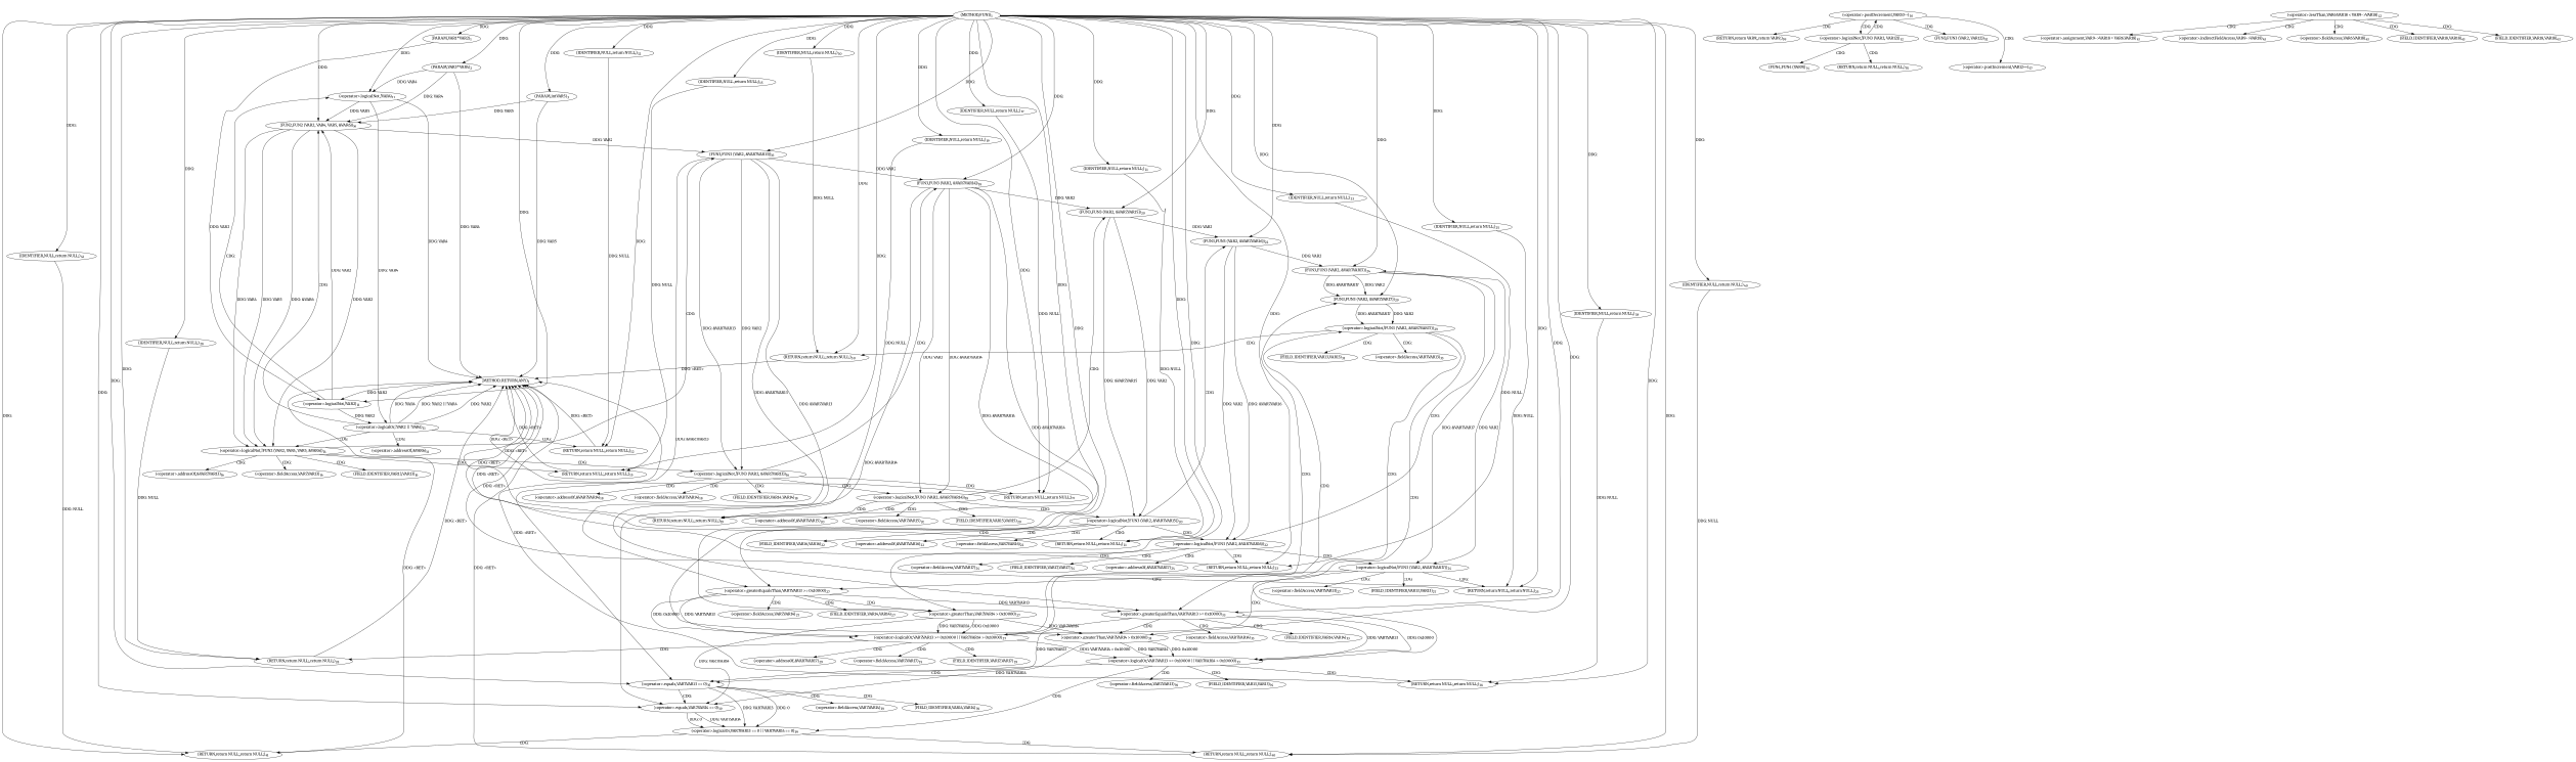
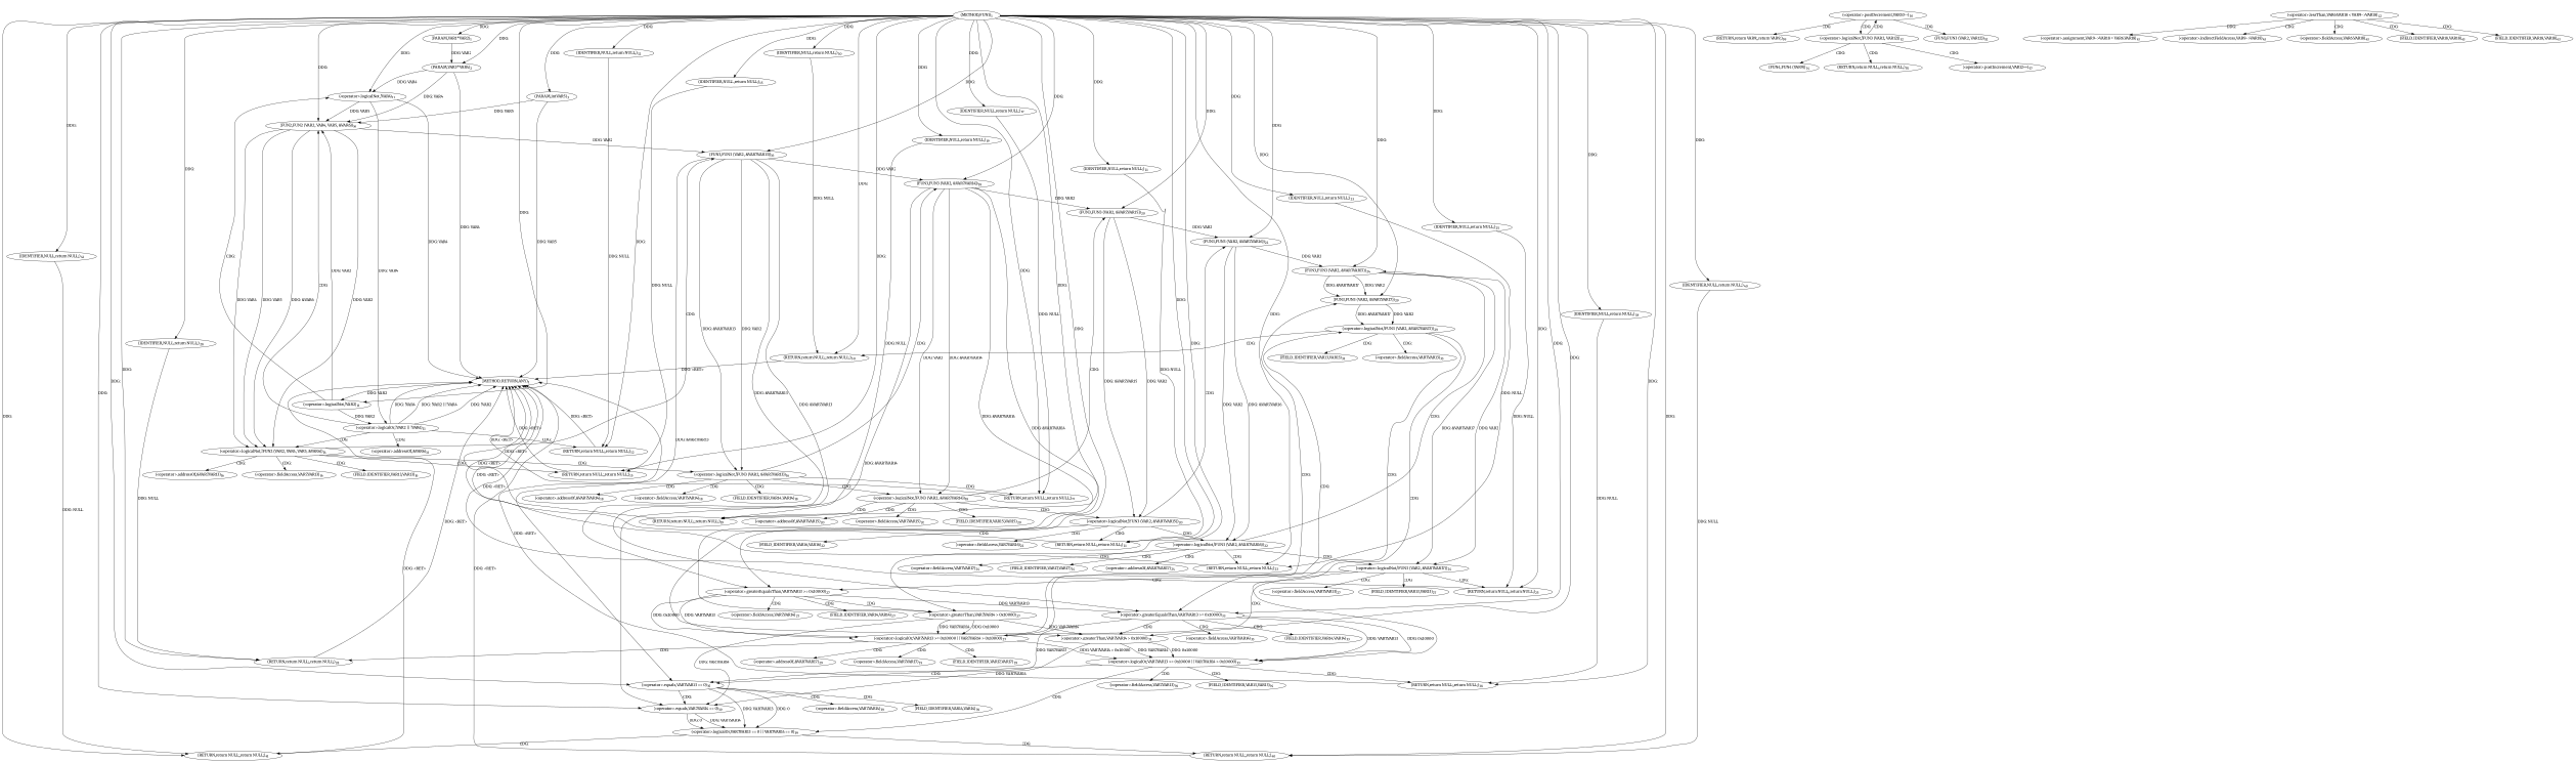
  digraph {
    fontname=Merriweather
    node [fontname=Merriweather]
    edge [fontname=Merriweather]
    n1 [label=<(METHOD,FUN1)<SUB>1</SUB>>]
    n2 [label=<(PARAM,VAR1		*VAR2)<SUB>1</SUB>>]
    n3 [label=<(PARAM,VAR3	*VAR4)<SUB>2</SUB>>]
    n4 [label=<(PARAM,int			VAR5)<SUB>3</SUB>>]
    n5 [label=<(RETURN,return NULL;,return NULL;)<SUB>41</SUB>>]
    n6 [label=<(IDENTIFIER,NULL,return NULL;)<SUB>41</SUB>>]
    n7 [label=<(RETURN,return NULL;,return NULL;)<SUB>12</SUB>>]
    n8 [label=<(RETURN,return NULL;,return NULL;)<SUB>15</SUB>>]
    n9 [label=<(RETURN,return NULL;,return NULL;)<SUB>17</SUB>>]
    n10 [label=<(RETURN,return NULL;,return NULL;)<SUB>19</SUB>>]
    n11 [label=<(RETURN,return NULL;,return NULL;)<SUB>21</SUB>>]
    n12 [label=<(RETURN,return NULL;,return NULL;)<SUB>23</SUB>>]
    n13 [label=<(RETURN,return NULL;,return NULL;)<SUB>25</SUB>>]
    n14 [label=<(RETURN,return NULL;,return NULL;)<SUB>28</SUB>>]
    n15 [label=<(RETURN,return NULL;,return NULL;)<SUB>30</SUB>>]
    n16 [label=<(RETURN,return NULL;,return NULL;)<SUB>38</SUB>>]
    n17 [label=<(RETURN,return NULL;,return NULL;)<SUB>40</SUB>>]
    n18 [label=<(&lt;operator&gt;.logicalNot,!VAR2)<SUB>11</SUB>>]
    n19 [label=<(&lt;operator&gt;.logicalNot,!VAR4)<SUB>11</SUB>>]
    n20 [label=<(IDENTIFIER,NULL,return NULL;)<SUB>12</SUB>>]
    n21 [label=<(FUN2,FUN2 (VAR2, VAR4, VAR5, &amp;VAR6))<SUB>14</SUB>>]
    n22 [label=<(IDENTIFIER,NULL,return NULL;)<SUB>15</SUB>>]
    n23 [label=<(FUN3,FUN3 (VAR2, &amp;VAR7.VAR13))<SUB>16</SUB>>]
    n24 [label=<(IDENTIFIER,NULL,return NULL;)<SUB>17</SUB>>]
    n25 [label=<(FUN3,FUN3 (VAR2, &amp;VAR7.VAR14))<SUB>18</SUB>>]
    n26 [label=<(IDENTIFIER,NULL,return NULL;)<SUB>19</SUB>>]
    n27 [label=<(FUN3,FUN3 (VAR2, &amp;VAR7.VAR15))<SUB>20</SUB>>]
    n28 [label=<(IDENTIFIER,NULL,return NULL;)<SUB>21</SUB>>]
    n29 [label=<(FUN3,FUN3 (VAR2, &amp;VAR7.VAR16))<SUB>22</SUB>>]
    n30 [label=<(IDENTIFIER,NULL,return NULL;)<SUB>23</SUB>>]
    n31 [label=<(FUN3,FUN3 (VAR2, &amp;VAR7.VAR17))<SUB>24</SUB>>]
    n32 [label=<(IDENTIFIER,NULL,return NULL;)<SUB>25</SUB>>]
    n33 [label=<(&lt;operator&gt;.greaterEqualsThan,VAR7.VAR13 &gt;= 0x10000)<SUB>27</SUB>>]
    n34 [label=<(&lt;operator&gt;.greaterThan,VAR7.VAR14 &gt; 0x10000)<SUB>27</SUB>>]
    n35 [label=<(IDENTIFIER,NULL,return NULL;)<SUB>28</SUB>>]
    n36 [label=<(FUN3,FUN3 (VAR2, &amp;VAR7.VAR17))<SUB>29</SUB>>]
    n37 [label=<(IDENTIFIER,NULL,return NULL;)<SUB>30</SUB>>]
    n38 [label=<(&lt;operator&gt;.greaterEqualsThan,VAR7.VAR13 &gt;= 0x10000)<SUB>33</SUB>>]
    n39 [label=<(&lt;operator&gt;.greaterThan,VAR7.VAR14 &gt; 0x10000)<SUB>33</SUB>>]
    n40 [label=<(IDENTIFIER,NULL,return NULL;)<SUB>38</SUB>>]
    n41 [label=<(&lt;operator&gt;.equals,VAR7.VAR13 == 0)<SUB>35</SUB>>]
    n42 [label=<(&lt;operator&gt;.equals,VAR7.VAR14 == 0)<SUB>39</SUB>>]
    n43 [label=<(IDENTIFIER,NULL,return NULL;)<SUB>40</SUB>>]
    n44 [label=<(METHOD_RETURN,ANY)<SUB>1</SUB>>]
    n45 [label=<(&lt;operator&gt;.logicalOr,!VAR2 || !VAR4)<SUB>11</SUB>>]
    n46 [label=<(&lt;operator&gt;.logicalNot,!FUN2 (VAR2, VAR4, VAR5, &amp;VAR6))<SUB>14</SUB>>]
    n47 [label=<(&lt;operator&gt;.logicalNot,!FUN3 (VAR2, &amp;VAR7.VAR13))<SUB>16</SUB>>]
    n48 [label=<(&lt;operator&gt;.logicalNot,!FUN3 (VAR2, &amp;VAR7.VAR14))<SUB>18</SUB>>]
    n49 [label=<(&lt;operator&gt;.logicalNot,!FUN3 (VAR2, &amp;VAR7.VAR15))<SUB>20</SUB>>]
    n50 [label=<(&lt;operator&gt;.logicalNot,!FUN3 (VAR2, &amp;VAR7.VAR16))<SUB>22</SUB>>]
    n51 [label=<(&lt;operator&gt;.logicalNot,!FUN3 (VAR2, &amp;VAR7.VAR17))<SUB>24</SUB>>]
    n52 [label=<(&lt;operator&gt;.logicalOr,VAR7.VAR13 &gt;= 0x10000 || VAR7.VAR14 &gt; 0x10000)<SUB>27</SUB>>]
    n53 [label=<(&lt;operator&gt;.fieldAccess,VAR7.VAR14)<SUB>27</SUB>>]
    n54 [label=<(FIELD_IDENTIFIER,VAR14,VAR14)<SUB>27</SUB>>]
    n55 [label=<(&lt;operator&gt;.logicalNot,!FUN3 (VAR2, &amp;VAR7.VAR17))<SUB>29</SUB>>]
    n56 [label=<(&lt;operator&gt;.logicalOr,VAR7.VAR13 &gt;= 0x10000 || VAR7.VAR14 &gt; 0x10000)<SUB>33</SUB>>]
    n57 [label=<(&lt;operator&gt;.fieldAccess,VAR7.VAR14)<SUB>33</SUB>>]
    n58 [label=<(FIELD_IDENTIFIER,VAR14,VAR14)<SUB>33</SUB>>]
    n59 [label=<(&lt;operator&gt;.logicalOr,VAR7.VAR13 == 0 || VAR7.VAR14 == 0)<SUB>39</SUB>>]
    n60 [label=<(&lt;operator&gt;.fieldAccess,VAR7.VAR14)<SUB>39</SUB>>]
    n61 [label=<(FIELD_IDENTIFIER,VAR14,VAR14)<SUB>39</SUB>>]
    n62 [label=<(&lt;operator&gt;.addressOf,&amp;VAR6)<SUB>14</SUB>>]
    n63 [label=<(&lt;operator&gt;.addressOf,&amp;VAR7.VAR13)<SUB>16</SUB>>]
    n64 [label=<(&lt;operator&gt;.fieldAccess,VAR7.VAR13)<SUB>16</SUB>>]
    n65 [label=<(FIELD_IDENTIFIER,VAR13,VAR13)<SUB>16</SUB>>]
    n66 [label=<(&lt;operator&gt;.addressOf,&amp;VAR7.VAR14)<SUB>18</SUB>>]
    n67 [label=<(&lt;operator&gt;.fieldAccess,VAR7.VAR14)<SUB>18</SUB>>]
    n68 [label=<(FIELD_IDENTIFIER,VAR14,VAR14)<SUB>18</SUB>>]
    n69 [label=<(&lt;operator&gt;.addressOf,&amp;VAR7.VAR15)<SUB>20</SUB>>]
    n70 [label=<(&lt;operator&gt;.fieldAccess,VAR7.VAR15)<SUB>20</SUB>>]
    n71 [label=<(FIELD_IDENTIFIER,VAR15,VAR15)<SUB>20</SUB>>]
-   n72 [label=<(&lt;operator&gt;.addressOf,&amp;VAR7.VAR16)<SUB>22</SUB>>]
    n73 [label=<(&lt;operator&gt;.fieldAccess,VAR7.VAR16)<SUB>22</SUB>>]
    n74 [label=<(FIELD_IDENTIFIER,VAR16,VAR16)<SUB>22</SUB>>]
    n75 [label=<(&lt;operator&gt;.addressOf,&amp;VAR7.VAR17)<SUB>24</SUB>>]
    n76 [label=<(&lt;operator&gt;.fieldAccess,VAR7.VAR17)<SUB>24</SUB>>]
    n77 [label=<(FIELD_IDENTIFIER,VAR17,VAR17)<SUB>24</SUB>>]
    n78 [label=<(&lt;operator&gt;.fieldAccess,VAR7.VAR13)<SUB>27</SUB>>]
    n79 [label=<(FIELD_IDENTIFIER,VAR13,VAR13)<SUB>27</SUB>>]
    n80 [label=<(&lt;operator&gt;.addressOf,&amp;VAR7.VAR17)<SUB>29</SUB>>]
    n81 [label=<(&lt;operator&gt;.fieldAccess,VAR7.VAR17)<SUB>29</SUB>>]
    n82 [label=<(FIELD_IDENTIFIER,VAR17,VAR17)<SUB>29</SUB>>]
    n83 [label=<(&lt;operator&gt;.fieldAccess,VAR7.VAR13)<SUB>33</SUB>>]
    n84 [label=<(FIELD_IDENTIFIER,VAR13,VAR13)<SUB>33</SUB>>]
    n85 [label=<(&lt;operator&gt;.fieldAccess,VAR7.VAR13)<SUB>39</SUB>>]
    n86 [label=<(FIELD_IDENTIFIER,VAR13,VAR13)<SUB>39</SUB>>]
    n87 [label=<(RETURN,return VAR9;,return VAR9;)<SUB>59</SUB>>]
    n88 [label=<(&lt;operator&gt;.lessThan,VAR6.VAR18 &lt; VAR9-&gt;VAR18)<SUB>42</SUB>>]
    n89 [label=<(&lt;operator&gt;.assignment,VAR9-&gt;VAR18 = VAR6.VAR18)<SUB>43</SUB>>]
    n90 [label=<(&lt;operator&gt;.indirectFieldAccess,VAR9-&gt;VAR18)<SUB>43</SUB>>]
    n91 [label=<(&lt;operator&gt;.fieldAccess,VAR6.VAR18)<SUB>43</SUB>>]
    n92 [label=<(FIELD_IDENTIFIER,VAR18,VAR18)<SUB>43</SUB>>]
    n93 [label=<(FIELD_IDENTIFIER,VAR18,VAR18)<SUB>43</SUB>>]
    n94 [label=<(&lt;operator&gt;.postDecrement,VAR10--)<SUB>50</SUB>>]
    n95 [label=<(&lt;operator&gt;.logicalNot,!FUN3 (VAR2, VAR12))<SUB>52</SUB>>]
    n96 [label=<(FUN3,FUN3 (VAR2, VAR12))<SUB>52</SUB>>]
    n97 [label=<(&lt;operator&gt;.postIncrement,VAR12++)<SUB>57</SUB>>]
    n98 [label=<(FUN4,FUN4 (VAR9))<SUB>54</SUB>>]
    n99 [label=<(RETURN,return NULL;,return NULL;)<SUB>55</SUB>>]
    n1 -> n2 [label="DDG: "]
    n1 -> n3 [label="DDG: "]
    n1 -> n4 [label="DDG: "]
    n1 -> n5 [label="DDG: "]
    n1 -> n6 [label="DDG: "]
    n1 -> n7 [label="DDG: "]
    n1 -> n8 [label="DDG: "]
    n1 -> n9 [label="DDG: "]
    n1 -> n10 [label="DDG: "]
    n1 -> n11 [label="DDG: "]
    n1 -> n12 [label="DDG: "]
    n1 -> n13 [label="DDG: "]
    n1 -> n14 [label="DDG: "]
    n1 -> n15 [label="DDG: "]
    n1 -> n16 [label="DDG: "]
    n1 -> n17 [label="DDG: "]
    n1 -> n18 [label="DDG: "]
    n1 -> n19 [label="DDG: "]
    n1 -> n20 [label="DDG: "]
    n1 -> n21 [label="DDG: "]
    n1 -> n22 [label="DDG: "]
    n1 -> n23 [label="DDG: "]
    n1 -> n24 [label="DDG: "]
    n1 -> n25 [label="DDG: "]
    n1 -> n26 [label="DDG: "]
    n1 -> n27 [label="DDG: "]
    n1 -> n28 [label="DDG: "]
    n1 -> n29 [label="DDG: "]
    n1 -> n30 [label="DDG: "]
    n1 -> n31 [label="DDG: "]
    n1 -> n32 [label="DDG: "]
    n1 -> n33 [label="DDG: "]
    n1 -> n34 [label="DDG: "]
    n1 -> n35 [label="DDG: "]
    n1 -> n36 [label="DDG: "]
    n1 -> n37 [label="DDG: "]
    n1 -> n38 [label="DDG: "]
    n1 -> n39 [label="DDG: "]
    n1 -> n40 [label="DDG: "]
    n1 -> n41 [label="DDG: "]
    n1 -> n42 [label="DDG: "]
    n1 -> n43 [label="DDG: "]
-   n2 -> n18 [label="DDG: VAR2"]
+   n2 -> n3 [label="DDG: VAR2"]
    n3 -> n19 [label="DDG: VAR4"]
    n3 -> n21 [label="DDG: VAR4"]
    n3 -> n44 [label="DDG: VAR4"]
    n4 -> n21 [label="DDG: VAR5"]
    n4 -> n44 [label="DDG: VAR5"]
    n5 -> n44 [label="DDG: &lt;RET&gt;"]
    n6 -> n5 [label="DDG: NULL"]
    n7 -> n44 [label="DDG: &lt;RET&gt;"]
    n8 -> n44 [label="DDG: &lt;RET&gt;"]
    n9 -> n44 [label="DDG: &lt;RET&gt;"]
    n10 -> n44 [label="DDG: &lt;RET&gt;"]
    n11 -> n44 [label="DDG: &lt;RET&gt;"]
    n12 -> n44 [label="DDG: &lt;RET&gt;"]
    n13 -> n44 [label="DDG: &lt;RET&gt;"]
    n14 -> n44 [label="DDG: &lt;RET&gt;"]
    n15 -> n44 [label="DDG: &lt;RET&gt;"]
    n16 -> n44 [label="DDG: &lt;RET&gt;"]
    n17 -> n44 [label="DDG: &lt;RET&gt;"]
    n18 -> n19 [label="CDG: "]
    n18 -> n21 [label="DDG: VAR2"]
    n18 -> n45 [label="DDG: VAR2"]
    n19 -> n21 [label="DDG: VAR5"]
    n19 -> n44 [label="DDG: VAR4"]
    n19 -> n45 [label="DDG: VAR4"]
    n20 -> n7 [label="DDG: NULL"]
    n21 -> n23 [label="DDG: VAR2"]
    n21 -> n46 [label="DDG: VAR2"]
    n21 -> n46 [label="DDG: VAR4"]
    n21 -> n46 [label="DDG: VAR5"]
    n21 -> n46 [label="DDG: &amp;VAR6"]
    n22 -> n8 [label="DDG: NULL"]
    n23 -> n25 [label="DDG: VAR2"]
    n23 -> n33 [label="DDG: &amp;VAR7.VAR13"]
    n23 -> n38 [label="DDG: &amp;VAR7.VAR13"]
    n23 -> n41 [label="DDG: &amp;VAR7.VAR13"]
    n23 -> n47 [label="DDG: VAR2"]
    n23 -> n47 [label="DDG: &amp;VAR7.VAR13"]
    n24 -> n9 [label="DDG: NULL"]
    n25 -> n27 [label="DDG: VAR2"]
    n25 -> n34 [label="DDG: &amp;VAR7.VAR14"]
    n25 -> n39 [label="DDG: &amp;VAR7.VAR14"]
    n25 -> n42 [label="DDG: &amp;VAR7.VAR14"]
    n25 -> n48 [label="DDG: VAR2"]
    n25 -> n48 [label="DDG: &amp;VAR7.VAR14"]
    n26 -> n10 [label="DDG: NULL"]
    n27 -> n29 [label="DDG: VAR2"]
    n27 -> n49 [label="DDG: VAR2"]
    n27 -> n49 [label="DDG: &amp;VAR7.VAR15"]
    n28 -> n11 [label="DDG: NULL"]
    n29 -> n31 [label="DDG: VAR2"]
    n29 -> n50 [label="DDG: VAR2"]
    n29 -> n50 [label="DDG: &amp;VAR7.VAR16"]
    n30 -> n12 [label="DDG: NULL"]
    n31 -> n36 [label="DDG: VAR2"]
    n31 -> n36 [label="DDG: &amp;VAR7.VAR17"]
    n31 -> n51 [label="DDG: VAR2"]
    n31 -> n51 [label="DDG: &amp;VAR7.VAR17"]
    n32 -> n13 [label="DDG: NULL"]
    n33 -> n34 [label="CDG: "]
    n33 -> n38 [label="DDG: VAR7.VAR13"]
    n33 -> n52 [label="DDG: VAR7.VAR13"]
    n33 -> n52 [label="DDG: 0x10000"]
    n33 -> n53 [label="CDG: "]
    n33 -> n54 [label="CDG: "]
    n34 -> n39 [label="DDG: VAR7.VAR14"]
    n34 -> n42 [label="DDG: VAR7.VAR14"]
    n34 -> n52 [label="DDG: VAR7.VAR14"]
    n34 -> n52 [label="DDG: 0x10000"]
    n35 -> n14 [label="DDG: NULL"]
    n36 -> n55 [label="DDG: VAR2"]
    n36 -> n55 [label="DDG: &amp;VAR7.VAR17"]
    n37 -> n15 [label="DDG: NULL"]
    n38 -> n39 [label="CDG: "]
    n38 -> n41 [label="DDG: VAR7.VAR13"]
    n38 -> n56 [label="DDG: VAR7.VAR13"]
    n38 -> n56 [label="DDG: 0x10000"]
    n38 -> n57 [label="CDG: "]
    n38 -> n58 [label="CDG: "]
    n39 -> n42 [label="DDG: VAR7.VAR14"]
    n39 -> n56 [label="DDG: VAR7.VAR14"]
    n39 -> n56 [label="DDG: 0x10000"]
    n40 -> n16 [label="DDG: NULL"]
    n41 -> n42 [label="CDG: "]
    n41 -> n59 [label="DDG: VAR7.VAR13"]
    n41 -> n59 [label="DDG: 0"]
    n41 -> n60 [label="CDG: "]
    n41 -> n61 [label="CDG: "]
    n42 -> n59 [label="DDG: VAR7.VAR14"]
    n42 -> n59 [label="DDG: 0"]
    n43 -> n17 [label="DDG: NULL"]
    n44 -> n18 [label="DDG: VAR2"]
    n45 -> n7 [label="CDG: "]
    n45 -> n21 [label="CDG: "]
    n45 -> n44 [label="DDG: !VAR2"]
    n45 -> n44 [label="DDG: !VAR4"]
    n45 -> n44 [label="DDG: !VAR2 || !VAR4"]
    n45 -> n46 [label="CDG: "]
    n45 -> n62 [label="CDG: "]
    n46 -> n8 [label="CDG: "]
    n46 -> n23 [label="CDG: "]
    n46 -> n47 [label="CDG: "]
    n46 -> n63 [label="CDG: "]
    n46 -> n64 [label="CDG: "]
    n46 -> n65 [label="CDG: "]
    n47 -> n9 [label="CDG: "]
    n47 -> n25 [label="CDG: "]
    n47 -> n48 [label="CDG: "]
    n47 -> n66 [label="CDG: "]
    n47 -> n67 [label="CDG: "]
    n47 -> n68 [label="CDG: "]
    n48 -> n10 [label="CDG: "]
    n48 -> n27 [label="CDG: "]
    n48 -> n49 [label="CDG: "]
    n48 -> n69 [label="CDG: "]
    n48 -> n70 [label="CDG: "]
    n48 -> n71 [label="CDG: "]
    n49 -> n11 [label="CDG: "]
    n49 -> n29 [label="CDG: "]
    n49 -> n50 [label="CDG: "]
-   n49 -> n72 [label="CDG: "]
    n49 -> n73 [label="CDG: "]
    n49 -> n74 [label="CDG: "]
    n50 -> n12 [label="CDG: "]
    n50 -> n31 [label="CDG: "]
    n50 -> n51 [label="CDG: "]
    n50 -> n75 [label="CDG: "]
    n50 -> n76 [label="CDG: "]
    n50 -> n77 [label="CDG: "]
    n51 -> n13 [label="CDG: "]
    n51 -> n33 [label="CDG: "]
    n51 -> n52 [label="CDG: "]
    n51 -> n78 [label="CDG: "]
    n51 -> n79 [label="CDG: "]
    n52 -> n14 [label="CDG: "]
    n52 -> n36 [label="CDG: "]
    n52 -> n55 [label="CDG: "]
    n52 -> n56 [label="DDG: VAR7.VAR14 &gt; 0x10000"]
    n52 -> n80 [label="CDG: "]
    n52 -> n81 [label="CDG: "]
    n52 -> n82 [label="CDG: "]
    n55 -> n15 [label="CDG: "]
    n55 -> n38 [label="CDG: "]
    n55 -> n56 [label="CDG: "]
    n55 -> n83 [label="CDG: "]
    n55 -> n84 [label="CDG: "]
    n56 -> n16 [label="CDG: "]
    n56 -> n41 [label="CDG: "]
    n56 -> n59 [label="CDG: "]
    n56 -> n85 [label="CDG: "]
    n56 -> n86 [label="CDG: "]
    n59 -> n5 [label="CDG: "]
    n59 -> n17 [label="CDG: "]
-   n88 -> n89 [label="CDG: "]
+   n88 -> n89 [label="DDG: "]
    n88 -> n90 [label="CDG: "]
    n88 -> n91 [label="CDG: "]
    n88 -> n92 [label="CDG: "]
    n88 -> n93 [label="CDG: "]
    n94 -> n87 [label="CDG: "]
    n94 -> n95 [label="CDG: "]
    n94 -> n96 [label="CDG: "]
    n95 -> n94 [label="CDG: "]
-   n94 -> n97 [label="CDG: "]
+   n95 -> n97 [label="CDG: "]
    n95 -> n98 [label="CDG: "]
    n95 -> n99 [label="CDG: "]
  }
